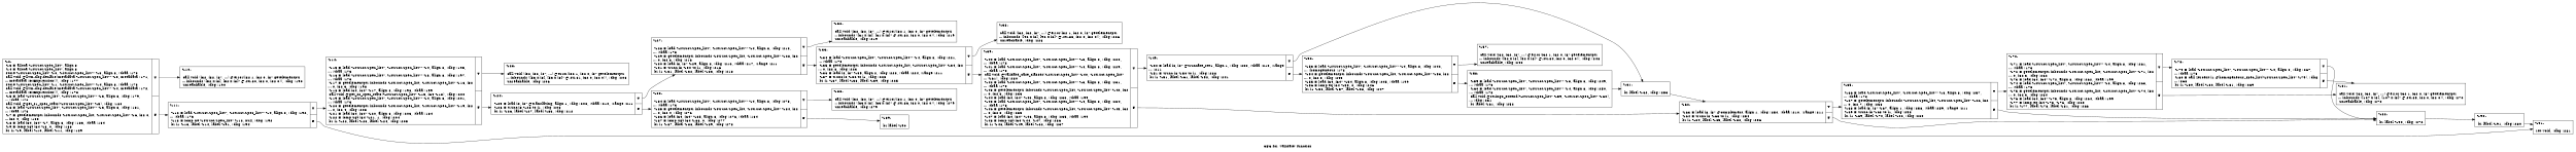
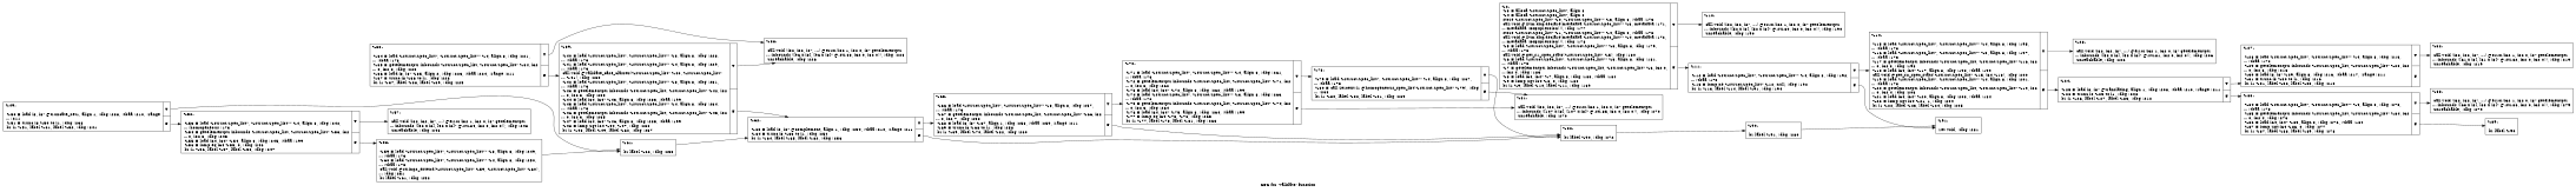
  digraph {
    label="CFG for 'validate' function"
    rankdir=LR
    node [shape=record]
    edge [tailport=s0]
    n1 [label="{%2:\l  %3 = alloca %struct.Spec_list*, align 8\l  %4 = alloca %struct.Spec_list*, align 8\l  store %struct.Spec_list* %0, %struct.Spec_list** %3, align 8, !tbaa !173\l  call void @llvm.dbg.declare(metadata %struct.Spec_list** %3, metadata !171,\l... metadata !DIExpression()), !dbg !177\l  store %struct.Spec_list* %1, %struct.Spec_list** %4, align 8, !tbaa !173\l  call void @llvm.dbg.declare(metadata %struct.Spec_list** %4, metadata !172,\l... metadata !DIExpression()), !dbg !178\l  %5 = load %struct.Spec_list*, %struct.Spec_list** %3, align 8, !dbg !179,\l... !tbaa !173\l  call void @get_s1_spec_stats(%struct.Spec_list* %5), !dbg !180\l  %6 = load %struct.Spec_list*, %struct.Spec_list** %3, align 8, !dbg !181,\l... !tbaa !173\l  %7 = getelementptr inbounds %struct.Spec_list, %struct.Spec_list* %6, i32 0,\l... i32 4, !dbg !183\l  %8 = load i64, i64* %7, align 8, !dbg !183, !tbaa !184\l  %9 = icmp ugt i64 %8, 0, !dbg !188\l  br i1 %9, label %10, label %11, !dbg !189\l|{<s0>T|<s1>F}}"]
    n2 [label="{%10:\l\l  call void (i32, i32, i8*, ...) @error(i32 1, i32 0, i8* getelementptr\l... inbounds ([52 x i8], [52 x i8]* @.str.80, i32 0, i32 0)), !dbg !190\l  unreachable, !dbg !190\l}"]
    n3 [label="{%11:\l\l  %12 = load %struct.Spec_list*, %struct.Spec_list** %4, align 8, !dbg !192,\l... !tbaa !173\l  %13 = icmp ne %struct.Spec_list* %12, null, !dbg !192\l  br i1 %13, label %14, label %91, !dbg !194\l|{<s0>T|<s1>F}}"]
    n4 [label="{%14:\l\l  %15 = load %struct.Spec_list*, %struct.Spec_list** %4, align 8, !dbg !195,\l... !tbaa !173\l  %16 = load %struct.Spec_list*, %struct.Spec_list** %3, align 8, !dbg !197,\l... !tbaa !173\l  %17 = getelementptr inbounds %struct.Spec_list, %struct.Spec_list* %16, i32\l... 0, i32 3, !dbg !198\l  %18 = load i64, i64* %17, align 8, !dbg !198, !tbaa !199\l  call void @get_s2_spec_stats(%struct.Spec_list* %15, i64 %18), !dbg !200\l  %19 = load %struct.Spec_list*, %struct.Spec_list** %4, align 8, !dbg !201,\l... !tbaa !173\l  %20 = getelementptr inbounds %struct.Spec_list, %struct.Spec_list* %19, i32\l... 0, i32 4, !dbg !203\l  %21 = load i64, i64* %20, align 8, !dbg !203, !tbaa !184\l  %22 = icmp ugt i64 %21, 1, !dbg !204\l  br i1 %22, label %23, label %24, !dbg !205\l|{<s0>T|<s1>F}}"]
    n5 [label="{%91:\l\l  ret void, !dbg !281\l}"]
    n6 [label="{%23:\l\l  call void (i32, i32, i8*, ...) @error(i32 1, i32 0, i8* getelementptr\l... inbounds ([53 x i8], [53 x i8]* @.str.81, i32 0, i32 0)), !dbg !206\l  unreachable, !dbg !206\l}"]
    n7 [label="{%24:\l\l  %25 = load i8, i8* @translating, align 1, !dbg !208, !tbaa !210, !range !211\l  %26 = trunc i8 %25 to i1, !dbg !208\l  br i1 %26, label %27, label %83, !dbg !212\l|{<s0>T|<s1>F}}"]
    n8 [label="{%27:\l\l  %28 = load %struct.Spec_list*, %struct.Spec_list** %4, align 8, !dbg !213,\l... !tbaa !173\l  %29 = getelementptr inbounds %struct.Spec_list, %struct.Spec_list* %28, i32\l... 0, i32 6, !dbg !216\l  %30 = load i8, i8* %29, align 8, !dbg !216, !tbaa !217, !range !211\l  %31 = trunc i8 %30 to i1, !dbg !216\l  br i1 %31, label %32, label %33, !dbg !218\l|{<s0>T|<s1>F}}"]
    n9 [label="{%83:\l\l  %84 = load %struct.Spec_list*, %struct.Spec_list** %4, align 8, !dbg !273,\l... !tbaa !173\l  %85 = getelementptr inbounds %struct.Spec_list, %struct.Spec_list* %84, i32\l... 0, i32 4, !dbg !276\l  %86 = load i64, i64* %85, align 8, !dbg !276, !tbaa !184\l  %87 = icmp ugt i64 %86, 0, !dbg !277\l  br i1 %87, label %88, label %89, !dbg !278\l|{<s0>T|<s1>F}}"]
    n10 [label="{%32:\l\l  call void (i32, i32, i8*, ...) @error(i32 1, i32 0, i8* getelementptr\l... inbounds ([61 x i8], [61 x i8]* @.str.82, i32 0, i32 0)), !dbg !219\l  unreachable, !dbg !219\l}"]
    n11 [label="{%33:\l\l  %34 = load %struct.Spec_list*, %struct.Spec_list** %4, align 8, !dbg !221,\l... !tbaa !173\l  %35 = getelementptr inbounds %struct.Spec_list, %struct.Spec_list* %34, i32\l... 0, i32 8, !dbg !223\l  %36 = load i8, i8* %35, align 2, !dbg !223, !tbaa !224, !range !211\l  %37 = trunc i8 %36 to i1, !dbg !223\l  br i1 %37, label %38, label %39, !dbg !225\l|{<s0>T|<s1>F}}"]
    n12 [label="{%88:\l\l  call void (i32, i32, i8*, ...) @error(i32 1, i32 0, i8* getelementptr\l... inbounds ([63 x i8], [63 x i8]* @.str.86, i32 0, i32 0)), !dbg !279\l  unreachable, !dbg !279\l}"]
    n13 [label="{%89:\l\l  br label %90\l}"]
    n14 [label="{%38:\l\l  call void (i32, i32, i8*, ...) @error(i32 1, i32 0, i8* getelementptr\l... inbounds ([96 x i8], [96 x i8]* @.str.83, i32 0, i32 0)), !dbg !226\l  unreachable, !dbg !226\l}"]
-   n15 [label="{%39:\l\l  %40 = load %struct.Spec_list*, %struct.Spec_list** %3, align 8, !dbg !228,\l... !tbaa !173\l  %41 = load %struct.Spec_list*, %struct.Spec_list** %4, align 8, !dbg !229,\l... !tbaa !173\l  call void @validate_case_classes(%struct.Spec_list* %40, %struct.Spec_list*\l... %61), !dbg !230\l  %42 = load %struct.Spec_list*, %struct.Spec_list** %3, align 8, !dbg !231,\l... !tbaa !173\l  %43 = getelementptr inbounds %struct.Spec_list, %struct.Spec_list* %42, i32\l... 0, i32 3, !dbg !233\l  %44 = load i64, i64* %43, align 8, !dbg !233, !tbaa !199\l  %45 = load %struct.Spec_list*, %struct.Spec_list** %4, align 8, !dbg !234,\l... !tbaa !173\l  %46 = getelementptr inbounds %struct.Spec_list, %struct.Spec_list* %45, i32\l... 0, i32 3, !dbg !235\l  %47 = load i64, i64* %46, align 8, !dbg !235, !tbaa !199\l  %48 = icmp ugt i64 %44, %47, !dbg !236\l  br i1 %48, label %49, label %62, !dbg !237\l|{<s0>T|<s1>F}}"]
+   n15 [label="{%39:\l\l  %40 = load %struct.Spec_list*, %struct.Spec_list** %3, align 8, !dbg !228,\l... !tbaa !173\l  %41 = load %struct.Spec_list*, %struct.Spec_list** %4, align 8, !dbg !229,\l... !tbaa !173\l  call void @validate_case_classes(%struct.Spec_list* %40, %struct.Spec_list*\l... %41), !dbg !230\l  %42 = load %struct.Spec_list*, %struct.Spec_list** %3, align 8, !dbg !231,\l... !tbaa !173\l  %43 = getelementptr inbounds %struct.Spec_list, %struct.Spec_list* %42, i32\l... 0, i32 3, !dbg !233\l  %44 = load i64, i64* %43, align 8, !dbg !233, !tbaa !199\l  %45 = load %struct.Spec_list*, %struct.Spec_list** %4, align 8, !dbg !234,\l... !tbaa !173\l  %46 = getelementptr inbounds %struct.Spec_list, %struct.Spec_list* %45, i32\l... 0, i32 3, !dbg !235\l  %47 = load i64, i64* %46, align 8, !dbg !235, !tbaa !199\l  %48 = icmp ugt i64 %44, %47, !dbg !236\l  br i1 %48, label %49, label %62, !dbg !237\l|{<s0>T|<s1>F}}"]
    n16 [label="{%49:\l\l  %50 = load i8, i8* @truncate_set1, align 1, !dbg !238, !tbaa !210, !range\l... !211\l  %51 = trunc i8 %50 to i1, !dbg !238\l  br i1 %51, label %61, label %52, !dbg !241\l|{<s0>T|<s1>F}}"]
    n17 [label="{%62:\l\l  %63 = load i8, i8* @complement, align 1, !dbg !254, !tbaa !210, !range !211\l  %64 = trunc i8 %63 to i1, !dbg !254\l  br i1 %64, label %65, label %82, !dbg !256\l|{<s0>T|<s1>F}}"]
    n18 [label="{%61:\l\l  br label %62, !dbg !253\l}"]
    n19 [label="{%52:\l\l  %53 = load %struct.Spec_list*, %struct.Spec_list** %4, align 8, !dbg !242,\l... !homogeneous !173\l  %54 = getelementptr inbounds %struct.Spec_list, %struct.Spec_list* %53, i32\l... 0, i32 3, !dbg !245\l  %55 = load i64, i64* %54, align 8, !dbg !245, !tbaa !199\l  %56 = icmp eq i64 %55, 0, !dbg !246\l  br i1 %56, label %57, label %58, !dbg !247\l|{<s0>T|<s1>F}}"]
    n20 [label="{%65:\l\l  %66 = load %struct.Spec_list*, %struct.Spec_list** %3, align 8, !dbg !257,\l... !tbaa !173\l  %67 = getelementptr inbounds %struct.Spec_list, %struct.Spec_list* %66, i32\l... 0, i32 7, !dbg !258\l  %68 = load i8, i8* %67, align 1, !dbg !258, !tbaa !259, !range !211\l  %69 = trunc i8 %68 to i1, !dbg !258\l  br i1 %69, label %70, label %82, !dbg !260\l|{<s0>T|<s1>F}}"]
    n21 [label="{%82:\l\l  br label %90, !dbg !272\l}"]
    n22 [label="{%57:\l\l  call void (i32, i32, i8*, ...) @error(i32 1, i32 0, i8* getelementptr\l... inbounds ([52 x i8], [52 x i8]* @.str.84, i32 0, i32 0)), !dbg !248\l  unreachable, !dbg !248\l}"]
    n23 [label="{%58:\l\l  %59 = load %struct.Spec_list*, %struct.Spec_list** %3, align 8, !dbg !249,\l... !tbaa !173\l  %60 = load %struct.Spec_list*, %struct.Spec_list** %4, align 8, !dbg !250,\l... !tbaa !173\l  call void @string2_extend(%struct.Spec_list* %59, %struct.Spec_list* %60),\l... !dbg !251\l  br label %61, !dbg !252\l}"]
    n24 [label="{%70:\l\l  %71 = load %struct.Spec_list*, %struct.Spec_list** %4, align 8, !dbg !261,\l... !tbaa !173\l  %72 = getelementptr inbounds %struct.Spec_list, %struct.Spec_list* %71, i32\l... 0, i32 3, !dbg !262\l  %73 = load i64, i64* %72, align 8, !dbg !262, !tbaa !199\l  %74 = load %struct.Spec_list*, %struct.Spec_list** %3, align 8, !dbg !263,\l... !tbaa !173\l  %75 = getelementptr inbounds %struct.Spec_list, %struct.Spec_list* %74, i32\l... 0, i32 3, !dbg !264\l  %76 = load i64, i64* %75, align 8, !dbg !264, !tbaa !199\l  %77 = icmp eq i64 %73, %76, !dbg !265\l  br i1 %77, label %78, label %81, !dbg !266\l|{<s0>T|<s1>F}}"]
    n25 [label="{%90:\l\l  br label %91, !dbg !280\l}"]
    n26 [label="{%78:\l\l  %79 = load %struct.Spec_list*, %struct.Spec_list** %4, align 8, !dbg !267,\l... !tbaa !173\l  %80 = call zeroext i1 @homogeneous_spec_list(%struct.Spec_list* %79), !dbg\l... !268\l  br i1 %80, label %82, label %81, !dbg !269\l|{<s0>T|<s1>F}}"]
    n27 [label="{%81:\l\l  call void (i32, i32, i8*, ...) @error(i32 1, i32 0, i8* getelementptr\l... inbounds ([107 x i8], [107 x i8]* @.str.85, i32 0, i32 0)), !dbg !270\l  unreachable, !dbg !270\l}"]
    n1 -> n2
    n1 -> n3 [tailport=s1]
    n3 -> n4
    n3 -> n5 [tailport=s1]
    n4 -> n6
    n4 -> n7 [tailport=s1]
    n7 -> n8
    n7 -> n9 [tailport=s1]
    n8 -> n10
-   n8 -> n11 [tailport=s1]
    n9 -> n12
    n9 -> n13 [tailport=s1]
    n11 -> n14
    n11 -> n15 [tailport=s1]
-   n15 -> n16
+   n15 -> n14
    n15 -> n17 [tailport=s1]
    n16 -> n18
    n16 -> n19 [tailport=s1]
    n17 -> n20
    n17 -> n21 [tailport=s1]
    n18 -> n17
    n19 -> n22
    n19 -> n23 [tailport=s1]
    n20 -> n21 [tailport=s1]
    n20 -> n24
    n21 -> n25
    n23 -> n18
    n24 -> n26
    n24 -> n27 [tailport=s1]
    n25 -> n5
    n26 -> n21
    n26 -> n27 [tailport=s1]
  }
